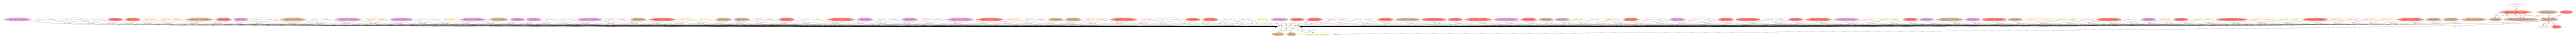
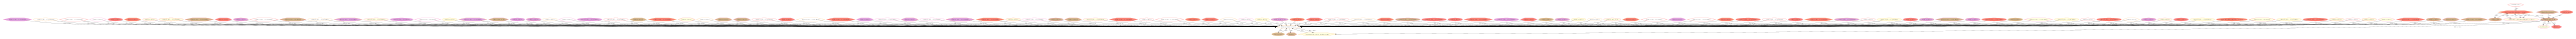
  digraph {
    fontname="IBM Plex Mono"
    node [color=red fillcolor=salmon fontname="IBM Plex Mono" shape=ellipse style=filled]
    edge [fontname="IBM Plex Mono"]
    n1 [color=deeppink fillcolor=tan label="(Call,s->pc += 8)"]
    n2 [color=darkorange fillcolor=white label="(Return,return s->pc;)" shape=hexagon]
    n3 [color=deeppink label="(Block,)" shape=hexagon]
    n4 [color=darkorange fillcolor=lightyellow label="(MethodReturn,static target_ulong)" shape=hexagon]
    n5 [color=deeppink fillcolor=lightyellow label="(Literal,8)"]
    n6 [color=darkorange fillcolor=tan label="(Call,s->pc)"]
    n7 [fillcolor=tan label="(Block,)" shape=hexagon]
    n8 [color=darkorange label="(Call,cpu_ldq_code(env, s->pc))" shape=hexagon]
-   n9 [color=deeppink fillcolor=tan label="(Call,tmp = cpu_ldq_code(env, s->pc))"]
+   n9 [color=deeppink fillcolor=lightyellow label="(Call,tmp = cpu_ldq_code(env, s->pc))"]
    n10 [fillcolor=tan label="(Call,s->pc)"]
    n11 [color=deeppink fillcolor=plum label="(Call,s->pc - s->cs_base)" shape=hexagon]
    n12 [color=darkorange fillcolor=white label="(Call,s->pc - s->cs_base)"]
    n13 [fillcolor=white label="(Call,s->pc - s->cs_base)" shape=hexagon]
    n14 [color=deeppink fillcolor=white label="(Call,s->pc++)" shape=hexagon]
    n15 [color=deeppink label="(Call,s->pc++)"]
    n16 [color=darkorange label="(Call,s->pc++)" shape=hexagon]
    n17 [color=deeppink fillcolor=lightyellow label="(Call,s->pc++)"]
    n18 [fillcolor=lightyellow label="(Call,s->pc - s->cs_base)"]
    n19 [fillcolor=tan label="(Call,s->pc - s->cs_base)" shape=hexagon]
    n20 [color=deeppink label="(Call,s->pc++)" shape=hexagon]
    n21 [fillcolor=plum label="(Call,s->pc++)"]
    n22 [fillcolor=white label="(Call,s->pc - s->cs_base)" shape=hexagon]
    n23 [fillcolor=tan label="(Call,s->pc - pc_start)" shape=hexagon]
    n24 [color=darkorange fillcolor=white label="(Call,s->pc - s->cs_base)"]
    n25 [color=darkorange fillcolor=plum label="(Call,s->pc - s->cs_base)" shape=hexagon]
    n26 [color=deeppink fillcolor=lightyellow label="(Call,s->pc - s->cs_base)"]
    n27 [color=deeppink fillcolor=plum label="(Call,s->pc - pc_start)"]
    n28 [color=deeppink fillcolor=white label="(Call,s->pc - pc_start)" shape=hexagon]
    n29 [color=darkorange fillcolor=lightyellow label="(Call,s->pc++)"]
    n30 [color=darkorange fillcolor=plum label="(Call,s->pc - s->cs_base)" shape=hexagon]
    n31 [color=deeppink fillcolor=tan label="(Call,s->pc += 8)" shape=hexagon]
    n32 [color=deeppink fillcolor=plum label="(Call,s->pc++)"]
    n33 [fillcolor=plum label="(Call,s->pc++)"]
    n34 [color=darkorange fillcolor=white label="(Call,s->pc++)"]
    n35 [color=deeppink fillcolor=white label="(Call,s->pc++)" shape=hexagon]
    n36 [color=deeppink fillcolor=plum label="(Call,s->pc - s->cs_base)"]
    n37 [fillcolor=white label="(Call,s->pc - s->cs_base)"]
    n38 [color=darkorange fillcolor=tan label="(Call,s->pc++)" shape=hexagon]
    n39 [color=darkorange label="(Call,s->pc - s->cs_base)" shape=hexagon]
    n40 [fillcolor=lightyellow label="(Call,s->pc++)" shape=hexagon]
    n41 [color=darkorange fillcolor=white label="(Call,s->pc++)" shape=hexagon]
    n42 [fillcolor=tan label="(Call,s->pc++)" shape=hexagon]
    n43 [color=deeppink fillcolor=tan label="(Identifier,return)" shape=hexagon]
    n44 [color=deeppink fillcolor=tan label="(Call,s->pc++)" shape=hexagon]
    n45 [fillcolor=white label="(Call,s->pc - s->cs_base)"]
    n46 [color=deeppink label="(Call,s->pc++)" shape=hexagon]
    n47 [color=darkorange fillcolor=white label="(Call,s->pc - s->cs_base)" shape=hexagon]
    n48 [label="(Call,s->pc - s->cs_base)" shape=hexagon]
    n49 [color=deeppink fillcolor=plum label="(Call,s->pc++)" shape=hexagon]
    n50 [color=deeppink fillcolor=white label="(Call,s->pc - s->cs_base)"]
    n51 [fillcolor=plum label="(Call,s->pc++)" shape=hexagon]
    n52 [color=deeppink fillcolor=white label="(Call,s->pc - s->cs_base)"]
    n53 [fillcolor=plum label="(Call,s->pc - s->cs_base)" shape=hexagon]
    n54 [color=darkorange label="(Call,s->pc - s->cs_base)" shape=hexagon]
    n55 [fillcolor=lightyellow label="(Call,s->pc++)"]
    n56 [color=deeppink fillcolor=white label="(Call,s->pc - s->cs_base)"]
    n57 [color=deeppink fillcolor=tan label="(Call,s->pc++)"]
    n58 [fillcolor=tan label="(Call,s->pc++)" shape=hexagon]
    n59 [color=deeppink fillcolor=lightyellow label="(Call,s->pc - s->cs_base)"]
    n60 [label="(Call,s->pc - s->cs_base)" shape=hexagon]
    n61 [fillcolor=white label="(Call,s->pc++)"]
    n62 [fillcolor=white label="(Call,s->pc - s->cs_base)" shape=hexagon]
    n63 [color=darkorange label="(Call,s->pc++)"]
    n64 [label="(Call,s->pc++)" shape=hexagon]
    n65 [color=darkorange fillcolor=white label="(Call,s->pc++)" shape=hexagon]
    n66 [color=deeppink fillcolor=white label="(Call,s->pc++)"]
    n67 [color=darkorange fillcolor=lightyellow label="(Call,s->pc++)"]
    n68 [color=darkorange fillcolor=plum label="(Call,s->pc += 2)"]
    n69 [color=darkorange label="(Call,s->pc++)"]
    n70 [color=deeppink label="(Call,s->pc++)" shape=hexagon]
    n71 [fillcolor=white label="(Call,s->pc - s->cs_base)"]
    n72 [color=darkorange fillcolor=white label="(Call,s->pc - s->cs_base)"]
    n73 [color=darkorange label="(Call,s->pc++)" shape=hexagon]
    n74 [color=deeppink fillcolor=tan label="(Call,s->pc - s->cs_base)"]
    n75 [color=deeppink label="(Call,s->pc - s->cs_base)"]
    n76 [color=deeppink label="(Call,s->pc++)"]
    n77 [label="(Call,s->pc - s->cs_base)" shape=hexagon]
    n78 [color=deeppink fillcolor=plum label="(Call,s->pc - s->cs_base)"]
    n79 [color=deeppink label="(Call,s->pc++)" shape=hexagon]
    n80 [color=darkorange fillcolor=tan label="(Call,s->pc++)"]
    n81 [color=darkorange fillcolor=plum label="(Call,s->pc++)"]
    n82 [color=darkorange fillcolor=lightyellow label="(Call,s->pc++)"]
    n83 [color=darkorange fillcolor=white label="(Call,s->pc++)"]
    n84 [color=deeppink fillcolor=lightyellow label="(Call,s->pc += 2)"]
    n85 [color=darkorange label="(Call,s->pc++)" shape=hexagon]
    n86 [fillcolor=white label="(Call,s->pc - pc_start)" shape=hexagon]
    n87 [color=deeppink fillcolor=plum label="(Call,s->pc++)" shape=hexagon]
    n88 [fillcolor=white label="(Call,s->pc - s->cs_base)" shape=hexagon]
    n89 [color=darkorange label="(Call,s->pc++)" shape=hexagon]
    n90 [fillcolor=white label="(Literal,env)" shape=hexagon]
    n91 [label="(Call,s->pc - s->cs_base)"]
    n92 [fillcolor=white label="(Call,s->pc - s->cs_base)"]
    n93 [color=deeppink label="(Call,s->pc++)"]
    n94 [color=darkorange label="(Call,s->pc - s->cs_base)" shape=hexagon]
    n95 [color=darkorange fillcolor=plum label="(Call,s->pc - s->cs_base)"]
    n96 [fillcolor=white label="(Call,s->pc++)"]
    n97 [color=darkorange fillcolor=lightyellow label="(Call,s->pc - s->cs_base)"]
    n98 [color=deeppink label="(Call,s->pc++)"]
    n99 [color=darkorange fillcolor=plum label="(Call,s->pc++)"]
    n100 [color=deeppink fillcolor=tan label="(Call,s->pc - s->cs_base)" shape=hexagon]
    n101 [fillcolor=plum label="(Call,s->pc++)"]
    n102 [label="(Call,s->pc - s->cs_base)"]
    n103 [color=darkorange fillcolor=tan label="(Call,s->pc++)"]
    n104 [color=deeppink fillcolor=lightyellow label="(Call,s->pc - s->cs_base)" shape=hexagon]
    n105 [label="(Call,s->pc)"]
    n106 [color=darkorange fillcolor=lightyellow label="(Call,s->pc - s->cs_base)"]
    n107 [fillcolor=white label="(Call,s->pc++)"]
    n108 [label="(Call,s->pc - s->cs_base)"]
    n109 [color=darkorange fillcolor=white label="(Call,s->pc++)" shape=hexagon]
    n110 [fillcolor=plum label="(Call,s->pc++)"]
    n111 [color=deeppink fillcolor=lightyellow label="(Call,s->pc++)"]
    n112 [color=deeppink label="(Call,s->pc++)"]
    n113 [color=darkorange fillcolor=lightyellow label="(Call,s->pc - s->cs_base)"]
    n114 [color=darkorange label="(Call,cpu_ldub_code(env, s->pc))"]
    n115 [fillcolor=lightyellow label="(Call,s->pc - pc_start)" shape=hexagon]
    n116 [color=darkorange fillcolor=lightyellow label="(Call,s->pc - s->cs_base)"]
    n117 [label="(Call,s->pc - s->cs_base)"]
    n118 [fillcolor=lightyellow label="(Call,s->pc++)"]
    n119 [fillcolor=white label="(Call,s->pc++)"]
    n120 [fillcolor=lightyellow label="(Call,s->pc++)"]
    n121 [color=deeppink fillcolor=lightyellow label="(Call,s->pc++)" shape=hexagon]
    n122 [label="(Call,s->pc - s->cs_base)" shape=hexagon]
    n123 [fillcolor=tan label="(Call,s->pc++)"]
    n124 [color=deeppink fillcolor=tan label="(Call,s->pc++)" shape=hexagon]
    n125 [fillcolor=tan label="(Call,s->pc - pc_start)" shape=hexagon]
    n1 -> n2 [label="DDG: s->pc"]
    n1 -> n3 [label="AST: "]
    n1 -> n4 [label="DDG: s->pc"]
    n1 -> n5 [label="CFG: "]
    n2 -> n4 [label="DDG: <RET>"]
    n2 -> n6 [label="CFG: "]
    n2 -> n7 [label="AST: "]
    n4 -> n2 [label="CFG: "]
    n5 -> n1 [label="AST: "]
    n6 -> n2 [label="AST: "]
    n8 -> n1 [label="DDG: s->pc"]
    n8 -> n9 [label="AST: "]
    n8 -> n9 [label="DDG: env"]
    n8 -> n9 [label="DDG: s->pc"]
    n8 -> n10 [label="CFG: "]
    n9 -> n8 [label="CFG: "]
    n10 -> n8 [label="AST: "]
    n11 -> n2 [label="DDG: s->pc"]
    n12 -> n2 [label="DDG: s->pc"]
    n13 -> n2 [label="DDG: s->pc"]
    n14 -> n2 [label="DDG: s->pc"]
    n15 -> n2 [label="DDG: s->pc"]
    n16 -> n2 [label="DDG: s->pc"]
    n17 -> n2 [label="DDG: s->pc"]
    n18 -> n2 [label="DDG: s->pc"]
    n19 -> n2 [label="DDG: s->pc"]
    n20 -> n2 [label="DDG: s->pc"]
    n21 -> n2 [label="DDG: s->pc"]
    n22 -> n2 [label="DDG: s->pc"]
    n23 -> n2 [label="DDG: s->pc"]
    n24 -> n2 [label="DDG: s->pc"]
    n25 -> n2 [label="DDG: s->pc"]
    n26 -> n2 [label="DDG: s->pc"]
    n27 -> n2 [label="DDG: s->pc"]
    n28 -> n2 [label="DDG: s->pc"]
    n29 -> n2 [label="DDG: s->pc"]
    n30 -> n2 [label="DDG: s->pc"]
    n31 -> n2 [label="DDG: s->pc"]
    n32 -> n2 [label="DDG: s->pc"]
    n33 -> n2 [label="DDG: s->pc"]
    n34 -> n2 [label="DDG: s->pc"]
    n35 -> n2 [label="DDG: s->pc"]
    n36 -> n2 [label="DDG: s->pc"]
    n37 -> n2 [label="DDG: s->pc"]
    n38 -> n2 [label="DDG: s->pc"]
    n39 -> n2 [label="DDG: s->pc"]
    n40 -> n2 [label="DDG: s->pc"]
    n41 -> n2 [label="DDG: s->pc"]
    n42 -> n2 [label="DDG: s->pc"]
    n43 -> n1 [label="CFG: "]
    n44 -> n2 [label="DDG: s->pc"]
    n45 -> n2 [label="DDG: s->pc"]
    n46 -> n2 [label="DDG: s->pc"]
    n47 -> n2 [label="DDG: s->pc"]
    n48 -> n2 [label="DDG: s->pc"]
    n49 -> n2 [label="DDG: s->pc"]
    n50 -> n2 [label="DDG: s->pc"]
    n51 -> n2 [label="DDG: s->pc"]
    n52 -> n2 [label="DDG: s->pc"]
    n53 -> n2 [label="DDG: s->pc"]
    n54 -> n2 [label="DDG: s->pc"]
    n55 -> n2 [label="DDG: s->pc"]
    n56 -> n2 [label="DDG: s->pc"]
    n57 -> n2 [label="DDG: s->pc"]
    n58 -> n2 [label="DDG: s->pc"]
    n59 -> n2 [label="DDG: s->pc"]
    n60 -> n2 [label="DDG: s->pc"]
    n61 -> n2 [label="DDG: s->pc"]
    n62 -> n2 [label="DDG: s->pc"]
    n63 -> n2 [label="DDG: s->pc"]
    n64 -> n2 [label="DDG: s->pc"]
    n65 -> n2 [label="DDG: s->pc"]
    n66 -> n2 [label="DDG: s->pc"]
    n67 -> n2 [label="DDG: s->pc"]
    n68 -> n2 [label="DDG: s->pc"]
    n69 -> n2 [label="DDG: s->pc"]
    n70 -> n2 [label="DDG: s->pc"]
    n71 -> n2 [label="DDG: s->pc"]
    n72 -> n2 [label="DDG: s->pc"]
    n73 -> n2 [label="DDG: s->pc"]
    n74 -> n2 [label="DDG: s->pc"]
    n75 -> n2 [label="DDG: s->pc"]
    n76 -> n2 [label="DDG: s->pc"]
    n77 -> n2 [label="DDG: s->pc"]
    n78 -> n2 [label="DDG: s->pc"]
    n79 -> n2 [label="DDG: s->pc"]
    n80 -> n2 [label="DDG: s->pc"]
    n81 -> n2 [label="DDG: s->pc"]
    n82 -> n2 [label="DDG: s->pc"]
    n83 -> n2 [label="DDG: s->pc"]
    n84 -> n2 [label="DDG: s->pc"]
    n85 -> n2 [label="DDG: s->pc"]
    n86 -> n2 [label="DDG: s->pc"]
    n87 -> n2 [label="DDG: s->pc"]
    n88 -> n2 [label="DDG: s->pc"]
    n89 -> n2 [label="DDG: s->pc"]
    n90 -> n8 [label="AST: "]
    n91 -> n2 [label="DDG: s->pc"]
    n92 -> n2 [label="DDG: s->pc"]
    n93 -> n2 [label="DDG: s->pc"]
    n94 -> n2 [label="DDG: s->pc"]
    n95 -> n2 [label="DDG: s->pc"]
    n96 -> n2 [label="DDG: s->pc"]
    n97 -> n2 [label="DDG: s->pc"]
    n98 -> n2 [label="DDG: s->pc"]
    n99 -> n2 [label="DDG: s->pc"]
    n100 -> n2 [label="DDG: s->pc"]
    n101 -> n2 [label="DDG: s->pc"]
    n102 -> n2 [label="DDG: s->pc"]
    n103 -> n2 [label="DDG: s->pc"]
    n104 -> n2 [label="DDG: s->pc"]
    n105 -> n1 [label="AST: "]
    n106 -> n2 [label="DDG: s->pc"]
    n107 -> n2 [label="DDG: s->pc"]
    n108 -> n2 [label="DDG: s->pc"]
    n109 -> n2 [label="DDG: s->pc"]
    n110 -> n2 [label="DDG: s->pc"]
    n111 -> n2 [label="DDG: s->pc"]
    n112 -> n2 [label="DDG: s->pc"]
    n113 -> n2 [label="DDG: s->pc"]
    n114 -> n2 [label="DDG: s->pc"]
    n115 -> n2 [label="DDG: s->pc"]
    n116 -> n2 [label="DDG: s->pc"]
    n117 -> n2 [label="DDG: s->pc"]
    n118 -> n2 [label="DDG: s->pc"]
    n119 -> n2 [label="DDG: s->pc"]
    n120 -> n2 [label="DDG: s->pc"]
    n121 -> n2 [label="DDG: s->pc"]
    n122 -> n2 [label="DDG: s->pc"]
    n123 -> n2 [label="DDG: s->pc"]
    n124 -> n2 [label="DDG: s->pc"]
    n125 -> n2 [label="DDG: s->pc"]
  }
